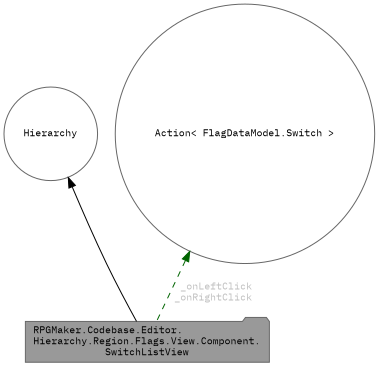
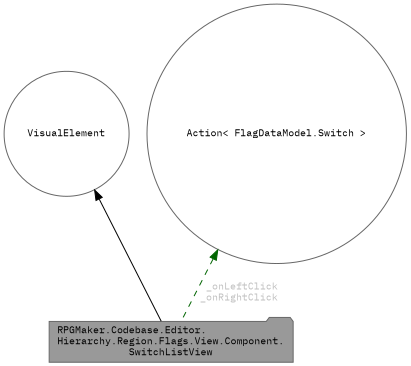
  digraph {
    fontname="IBM Plex Mono"
    node [color=gray40 fillcolor=white fontname="IBM Plex Mono" fontsize=10 shape=circle style=filled]
    edge [dir=back fontname="IBM Plex Mono" fontsize=10 labelfontname=Helvetica labelfontsize=10]
    n1 [fillcolor=grey60 fontcolor=black height=0.2 label="RPGMaker.Codebase.Editor.\lHierarchy.Region.Flags.View.Component.\lSwitchListView" shape=folder width=0.4]
-   n2 [height=0.2 label=Hierarchy width=0.4]
+   n2 [height=0.2 label=VisualElement width=0.4]
    n3 [height=0.2 label="Action\< FlagDataModel.Switch \>" width=0.4]
    n2 -> n1 [color=black style=solid]
    n3 -> n1 [color=darkgreen fontcolor=grey label=" _onLeftClick\n_onRightClick" style=dashed]
  }
